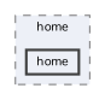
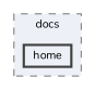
  digraph {
    compound=true
    fontname=Nunito
    n1 [color=grey25 fillcolor="#edf0f7" fontname=Nunito fontsize=10 height=0.2 label=home shape=box style="filled,bold" width=0.4]
    subgraph cluster_1 {
      bgcolor="#edf0f7"
      fontsize=10
-     label=home
+     label=docs
      pencolor=grey50
      style="filled,dashed"
      n1
    }
  }
